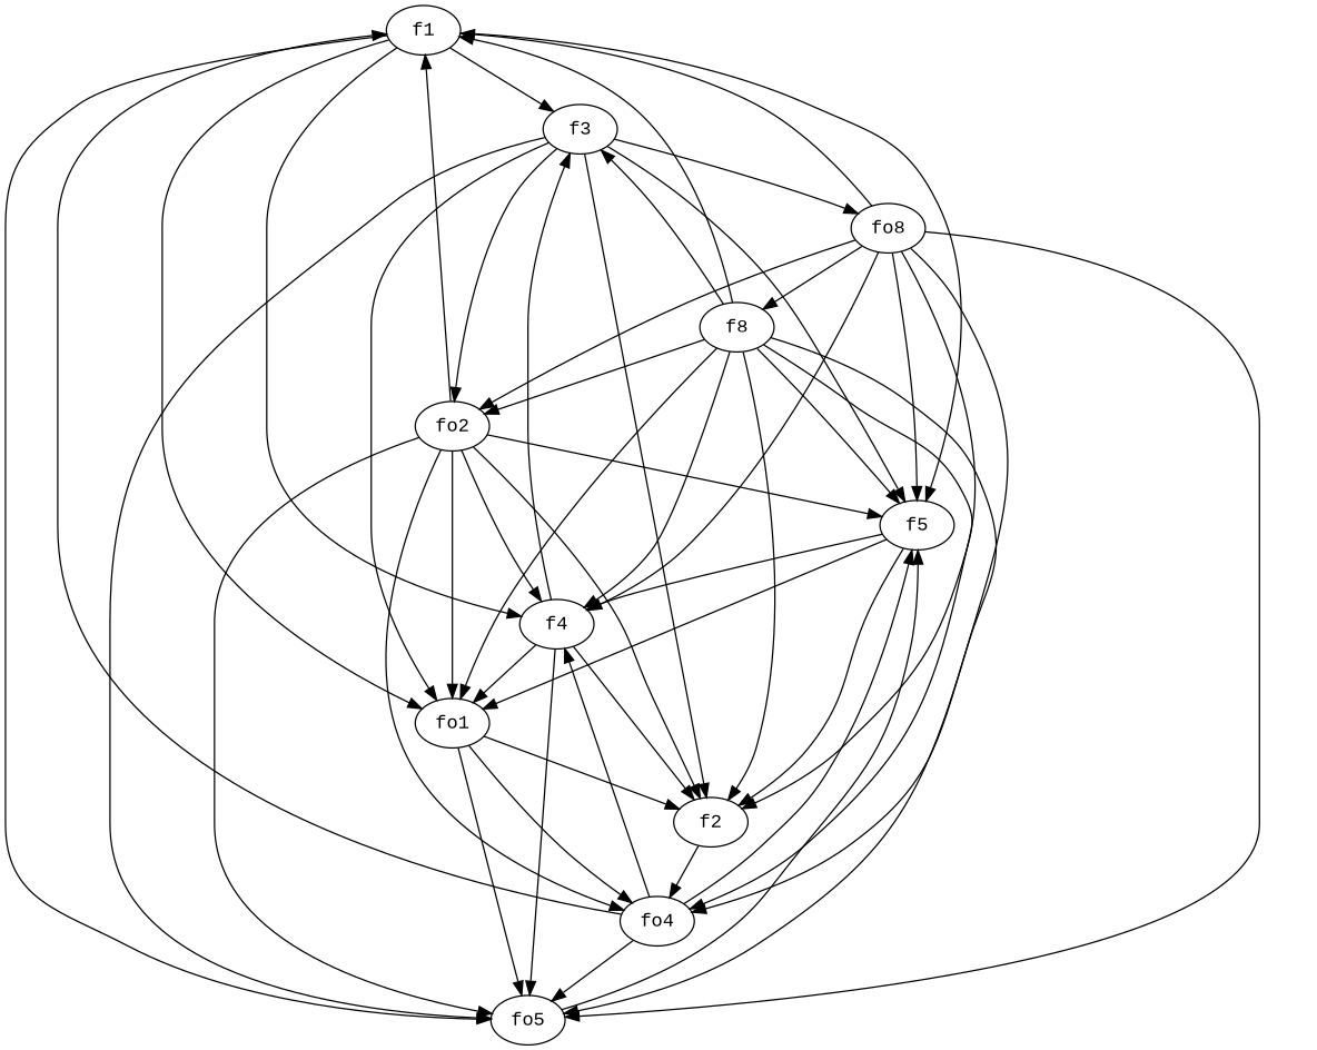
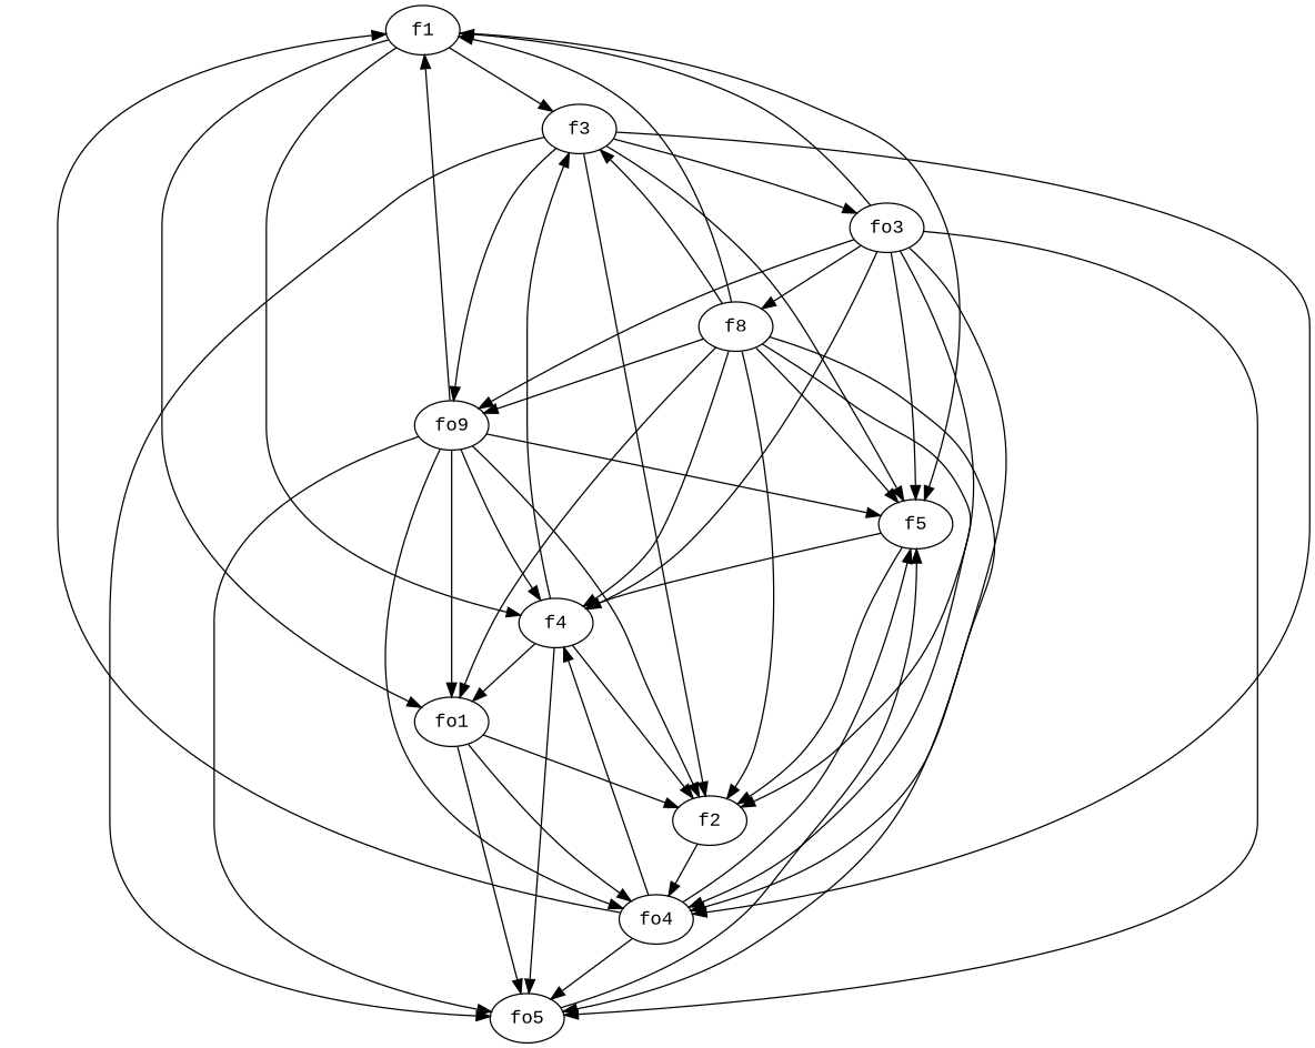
  strict digraph {
    fontname="Liberation Mono"
    node [fontname="Liberation Mono"]
    edge [fontname="Liberation Mono" weight=2]
    f1
    f3
    f4
    f5
    fo1
    fo5
    f2
-   fo2
-   fo3 [label=fo8]
+   fo2 [label=fo9]
+   fo3
    fo4
    n11 [label=f8]
    f1 -> f3
    f1 -> f4
    f1 -> f5
    f1 -> fo1
-   f1 -> fo5
    f3 -> f5
-   f3 -> fo1
+   f3 -> fo4
    f3 -> fo5
    f3 -> f2
    f3 -> fo2
    f3 -> fo3
    f4 -> f3
    f4 -> fo1
    f4 -> fo5
    f4 -> f2
    f5 -> f4
-   f5 -> fo1
    f5 -> f2
    fo1 -> fo5
    fo1 -> f2
    fo1 -> fo4
    fo5 -> f5
    f2 -> fo4
    fo2 -> f1
    fo2 -> f4
    fo2 -> f5
    fo2 -> fo1
    fo2 -> fo5
    fo2 -> f2
    fo2 -> fo4
    fo3 -> f1
    fo3 -> f4
    fo3 -> f5
    fo3 -> fo5
    fo3 -> f2
    fo3 -> fo2
    fo3 -> fo4
    fo3 -> n11
    fo4 -> f1
    fo4 -> f4
    fo4 -> f5
    fo4 -> fo5
    n11 -> f1
    n11 -> f3
    n11 -> f4
    n11 -> f5
    n11 -> fo1
    n11 -> fo5
    n11 -> f2
    n11 -> fo2
    n11 -> fo4
  }
